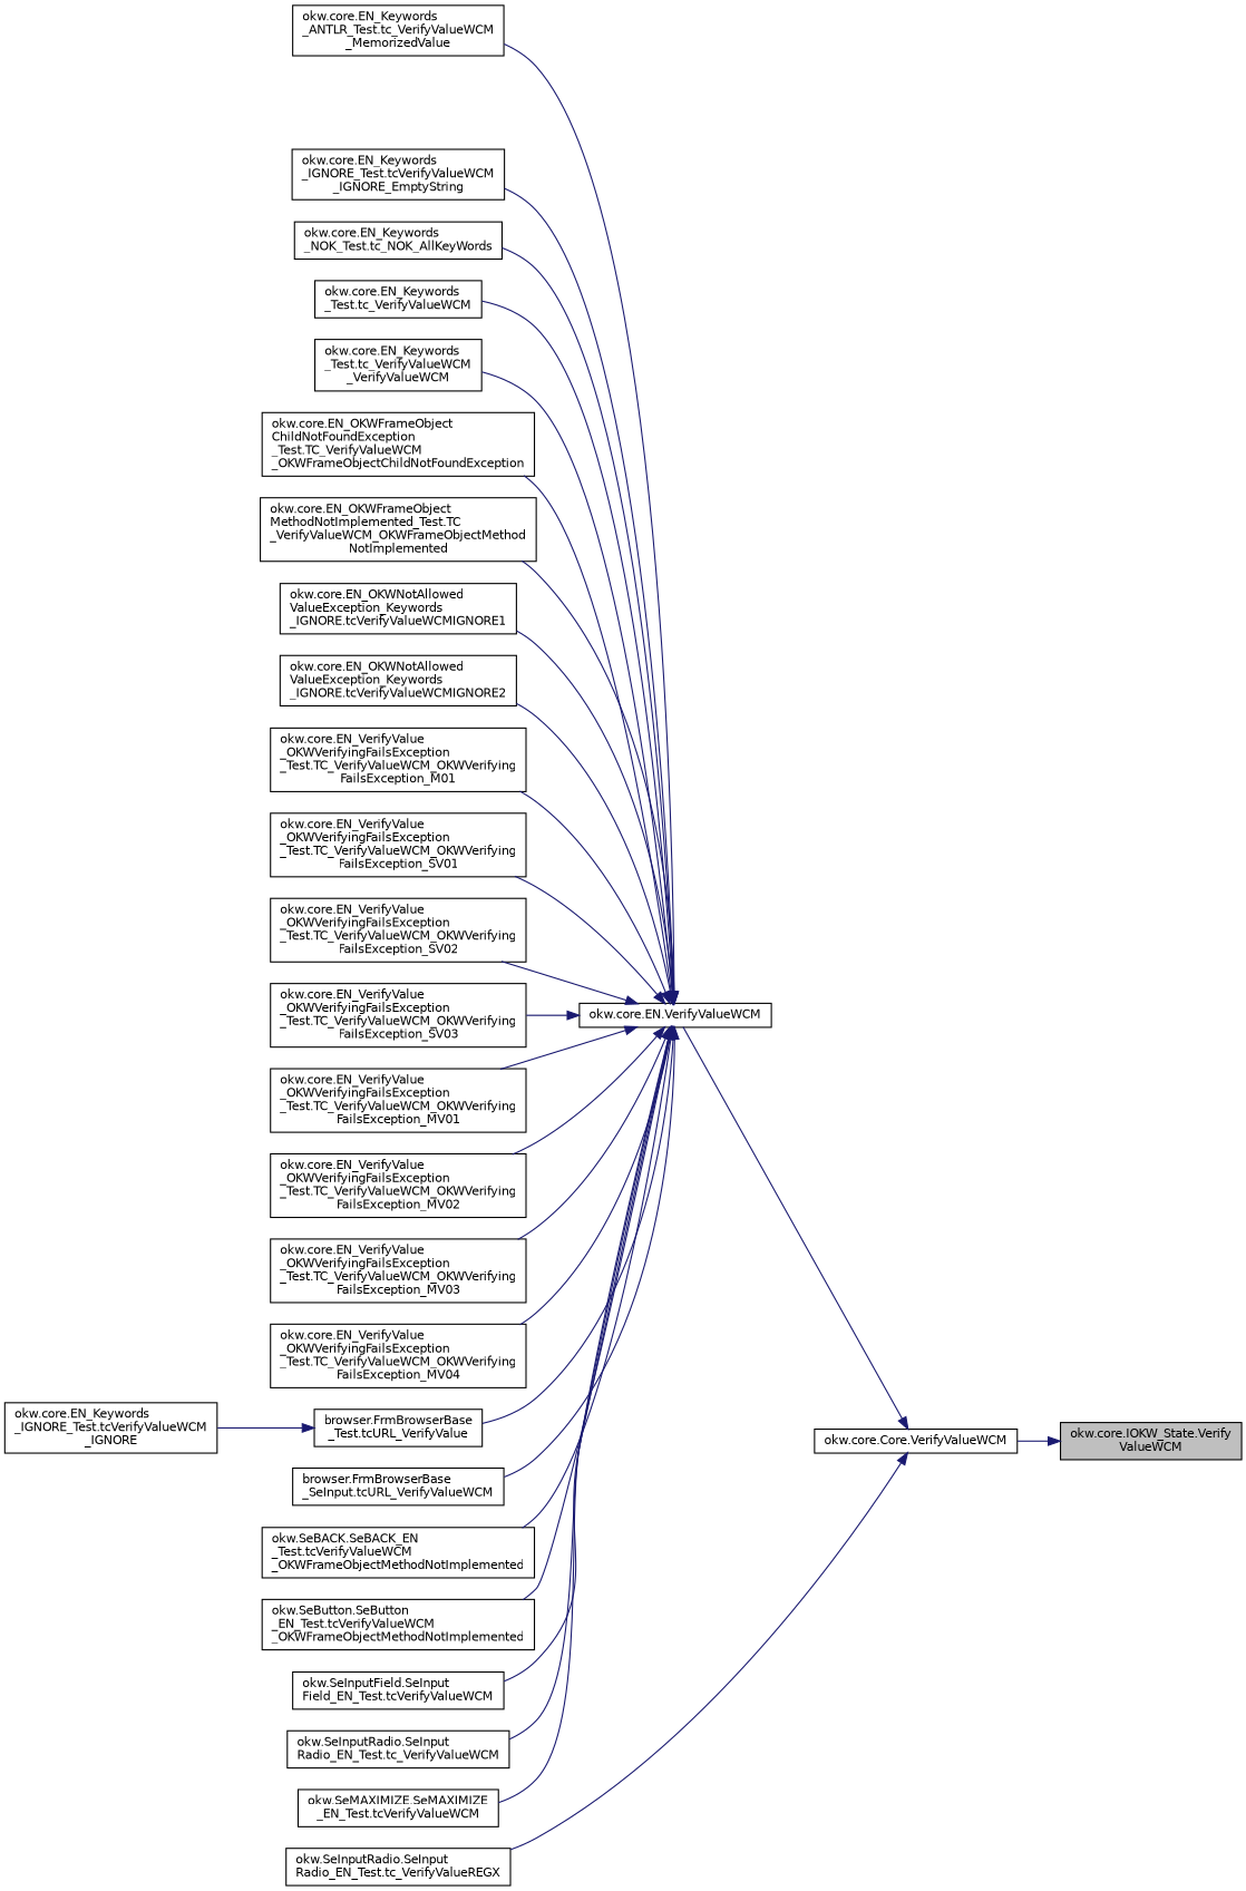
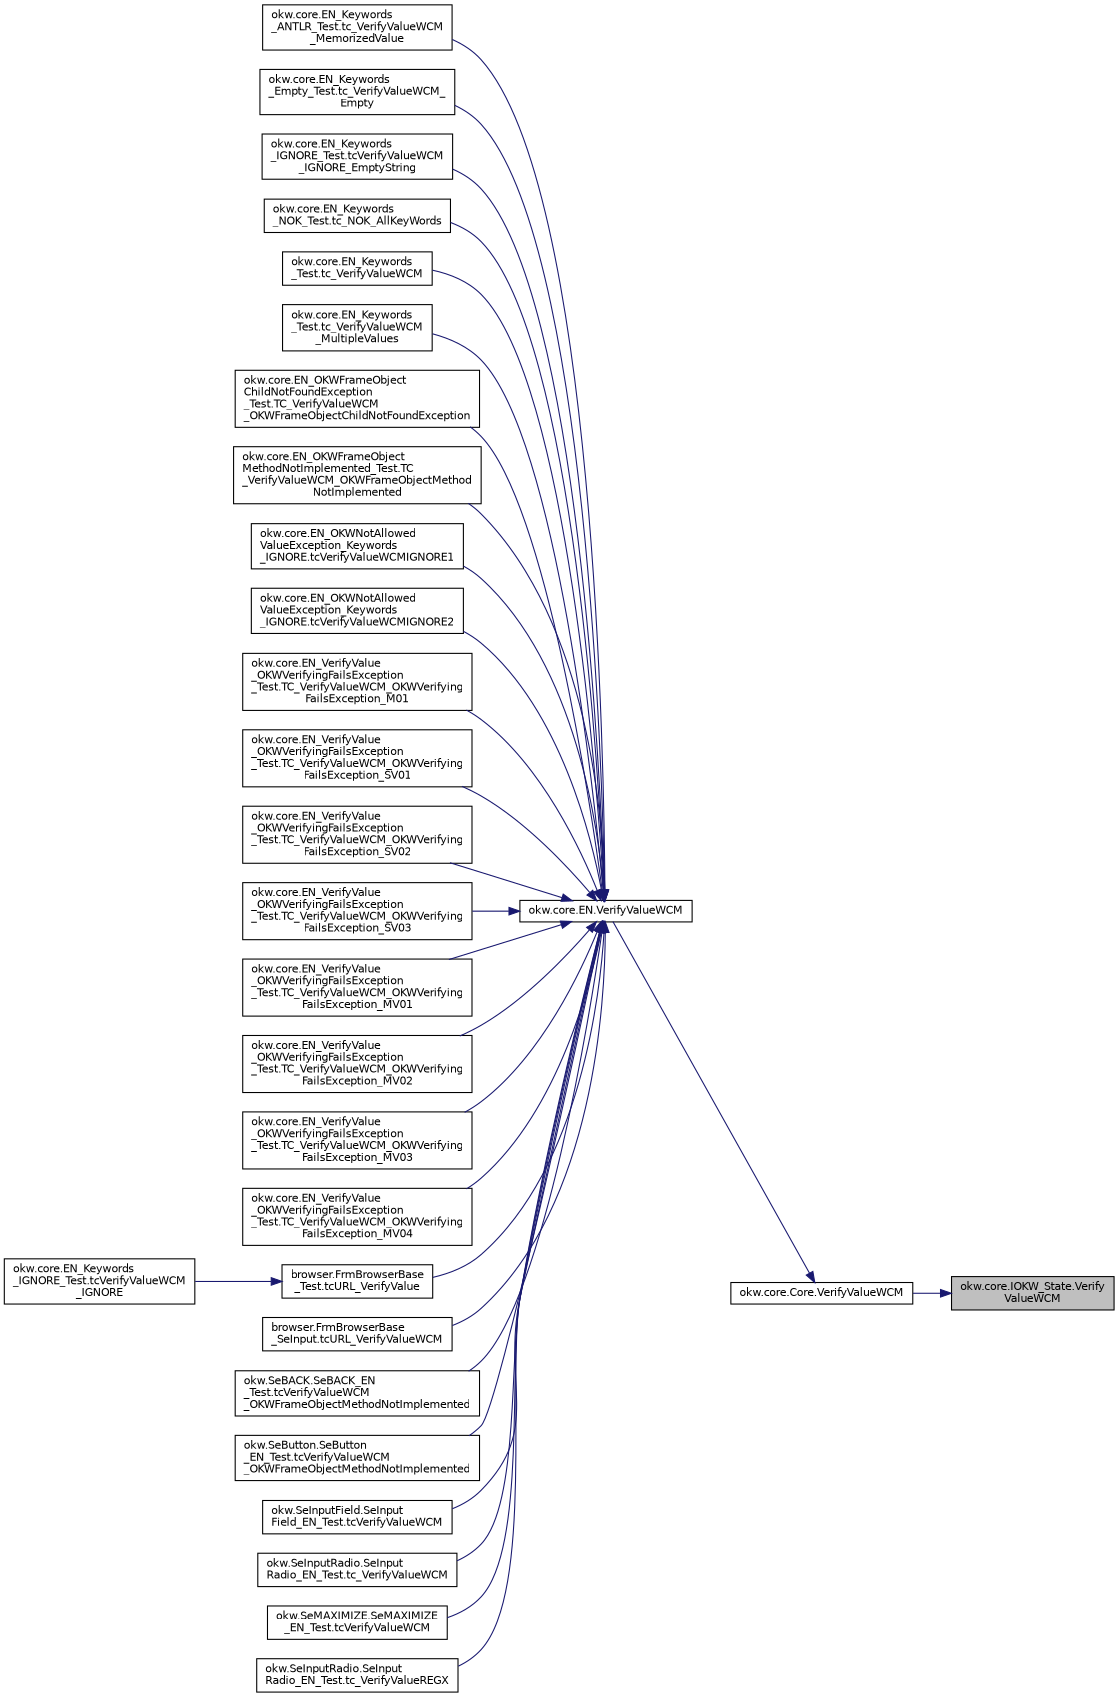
  digraph {
    rankdir=RL
    node [color=black fillcolor=white fontname=Helvetica fontsize=10 shape=record style=filled]
    edge [color=midnightblue dir=back fontname=Helvetica fontsize=10 labelfontname=Helvetica labelfontsize=10 style=solid]
    n1 [fillcolor=grey75 fontcolor=black height=0.2 label="okw.core.IOKW_State.Verify\lValueWCM" width=0.4]
    n2 [height=0.2 label="okw.core.Core.VerifyValueWCM" width=0.4]
    n3 [height=0.2 label="okw.core.EN.VerifyValueWCM" width=0.4]
    n4 [height=0.2 label="okw.core.EN_Keywords\l_ANTLR_Test.tc_VerifyValueWCM\l_MemorizedValue" width=0.4]
+   n5 [height=0.2 label="okw.core.EN_Keywords\l_Empty_Test.tc_VerifyValueWCM_\lEmpty" width=0.4]
    n6 [height=0.2 label="okw.core.EN_Keywords\l_IGNORE_Test.tcVerifyValueWCM\l_IGNORE_EmptyString" width=0.4]
    n7 [height=0.2 label="okw.core.EN_Keywords\l_NOK_Test.tc_NOK_AllKeyWords" width=0.4]
    n8 [height=0.2 label="okw.core.EN_Keywords\l_Test.tc_VerifyValueWCM" width=0.4]
-   n9 [height=0.2 label="okw.core.EN_Keywords\l_Test.tc_VerifyValueWCM\l_VerifyValueWCM" width=0.4]
+   n9 [height=0.2 label="okw.core.EN_Keywords\l_Test.tc_VerifyValueWCM\l_MultipleValues" width=0.4]
    n10 [height=0.2 label="okw.core.EN_OKWFrameObject\lChildNotFoundException\l_Test.TC_VerifyValueWCM\l_OKWFrameObjectChildNotFoundException" width=0.4]
    n11 [height=0.2 label="okw.core.EN_OKWFrameObject\lMethodNotImplemented_Test.TC\l_VerifyValueWCM_OKWFrameObjectMethod\lNotImplemented" width=0.4]
    n12 [height=0.2 label="okw.core.EN_OKWNotAllowed\lValueException_Keywords\l_IGNORE.tcVerifyValueWCMIGNORE1" width=0.4]
    n13 [height=0.2 label="okw.core.EN_OKWNotAllowed\lValueException_Keywords\l_IGNORE.tcVerifyValueWCMIGNORE2" width=0.4]
    n14 [height=0.2 label="okw.core.EN_VerifyValue\l_OKWVerifyingFailsException\l_Test.TC_VerifyValueWCM_OKWVerifying\lFailsException_M01" width=0.4]
    n15 [height=0.2 label="okw.core.EN_VerifyValue\l_OKWVerifyingFailsException\l_Test.TC_VerifyValueWCM_OKWVerifying\lFailsException_SV01" width=0.4]
    n16 [height=0.2 label="okw.core.EN_VerifyValue\l_OKWVerifyingFailsException\l_Test.TC_VerifyValueWCM_OKWVerifying\lFailsException_SV02" width=0.4]
    n17 [height=0.2 label="okw.core.EN_VerifyValue\l_OKWVerifyingFailsException\l_Test.TC_VerifyValueWCM_OKWVerifying\lFailsException_SV03" width=0.4]
    n18 [height=0.2 label="okw.core.EN_VerifyValue\l_OKWVerifyingFailsException\l_Test.TC_VerifyValueWCM_OKWVerifying\lFailsException_MV01" width=0.4]
    n19 [height=0.2 label="okw.core.EN_VerifyValue\l_OKWVerifyingFailsException\l_Test.TC_VerifyValueWCM_OKWVerifying\lFailsException_MV02" width=0.4]
    n20 [height=0.2 label="okw.core.EN_VerifyValue\l_OKWVerifyingFailsException\l_Test.TC_VerifyValueWCM_OKWVerifying\lFailsException_MV03" width=0.4]
    n21 [height=0.2 label="okw.core.EN_VerifyValue\l_OKWVerifyingFailsException\l_Test.TC_VerifyValueWCM_OKWVerifying\lFailsException_MV04" width=0.4]
    n22 [height=0.2 label="browser.FrmBrowserBase\l_Test.tcURL_VerifyValue" width=0.4]
    n23 [height=0.2 label="browser.FrmBrowserBase\l_SeInput.tcURL_VerifyValueWCM" width=0.4]
    n24 [height=0.2 label="okw.SeBACK.SeBACK_EN\l_Test.tcVerifyValueWCM\l_OKWFrameObjectMethodNotImplemented" width=0.4]
    n25 [height=0.2 label="okw.SeButton.SeButton\l_EN_Test.tcVerifyValueWCM\l_OKWFrameObjectMethodNotImplemented" width=0.4]
    n26 [height=0.2 label="okw.SeInputField.SeInput\lField_EN_Test.tcVerifyValueWCM" width=0.4]
    n27 [height=0.2 label="okw.SeInputRadio.SeInput\lRadio_EN_Test.tc_VerifyValueWCM" width=0.4]
    n28 [height=0.2 label="okw.SeInputRadio.SeInput\lRadio_EN_Test.tc_VerifyValueREGX" width=0.4]
    n29 [height=0.2 label="okw.SeMAXIMIZE.SeMAXIMIZE\l_EN_Test.tcVerifyValueWCM" width=0.4]
    n30 [height=0.2 label="okw.core.EN_Keywords\l_IGNORE_Test.tcVerifyValueWCM\l_IGNORE" width=0.4]
    n1 -> n2
    n2 -> n3
    n3 -> n4
+   n3 -> n5
    n3 -> n6
    n3 -> n7
    n3 -> n8
    n3 -> n9
    n3 -> n10
    n3 -> n11
    n3 -> n12
    n3 -> n13
    n3 -> n14
    n3 -> n15
    n3 -> n16
    n3 -> n17
    n3 -> n18
    n3 -> n19
    n3 -> n20
    n3 -> n21
    n3 -> n22
    n3 -> n23
    n3 -> n24
    n3 -> n25
    n3 -> n26
    n3 -> n27
-   n2 -> n28
+   n3 -> n28
    n3 -> n29
    n22 -> n30
  }
